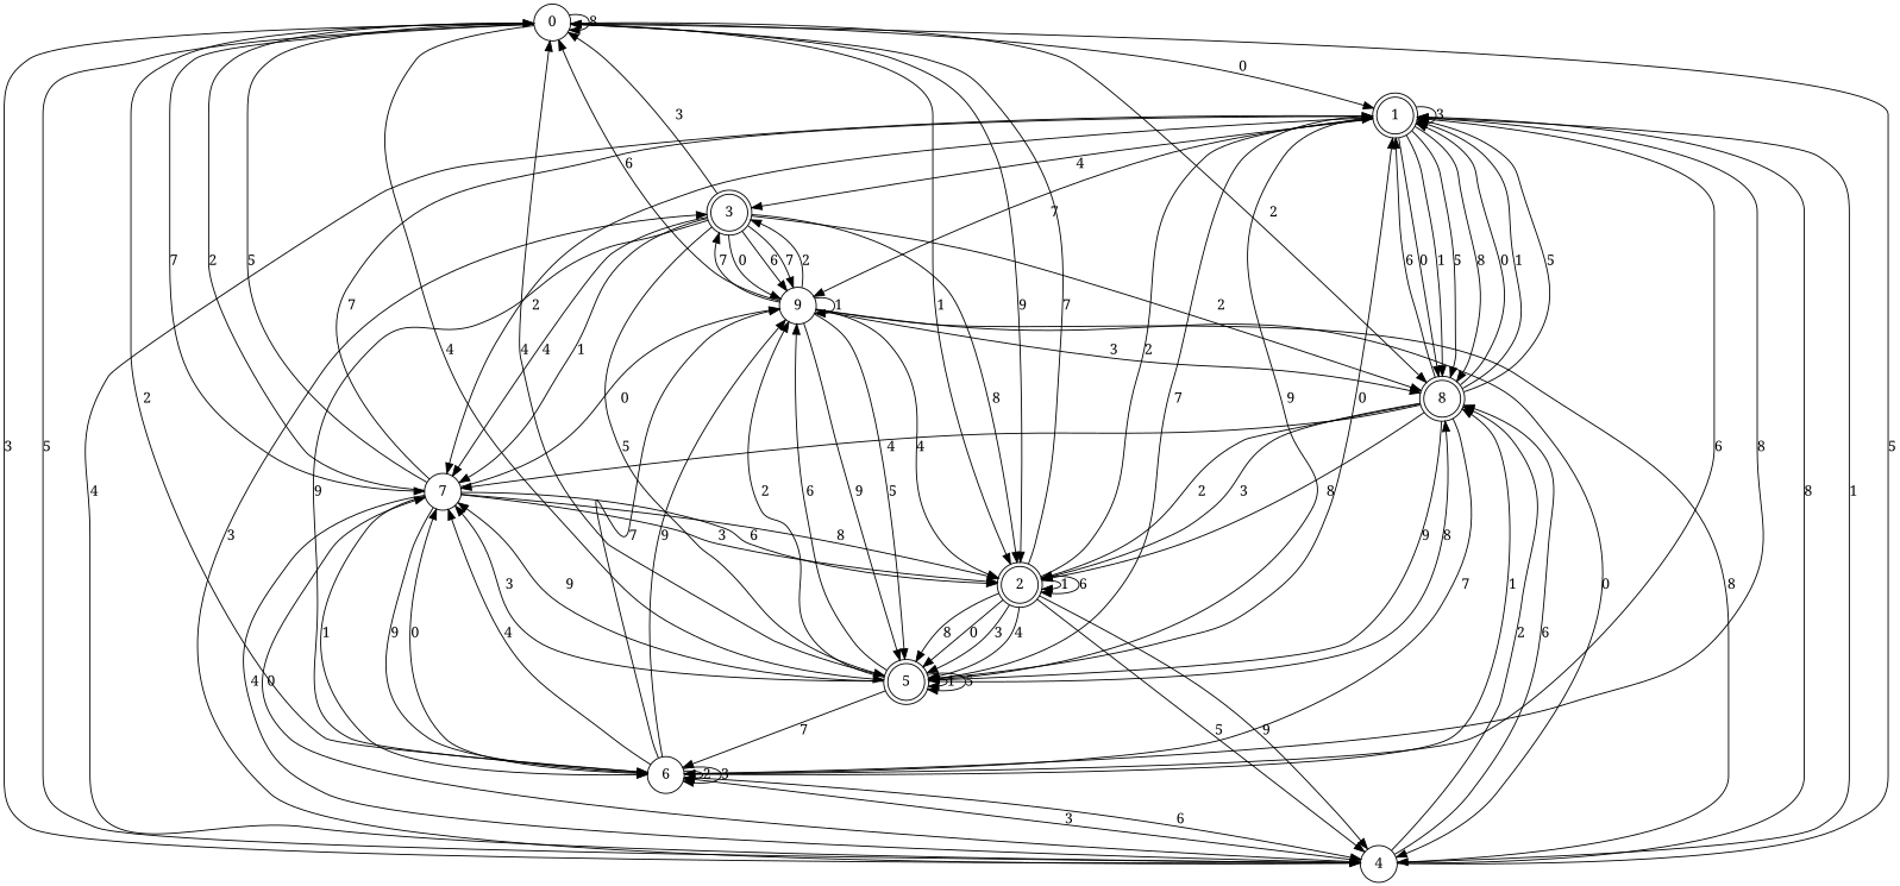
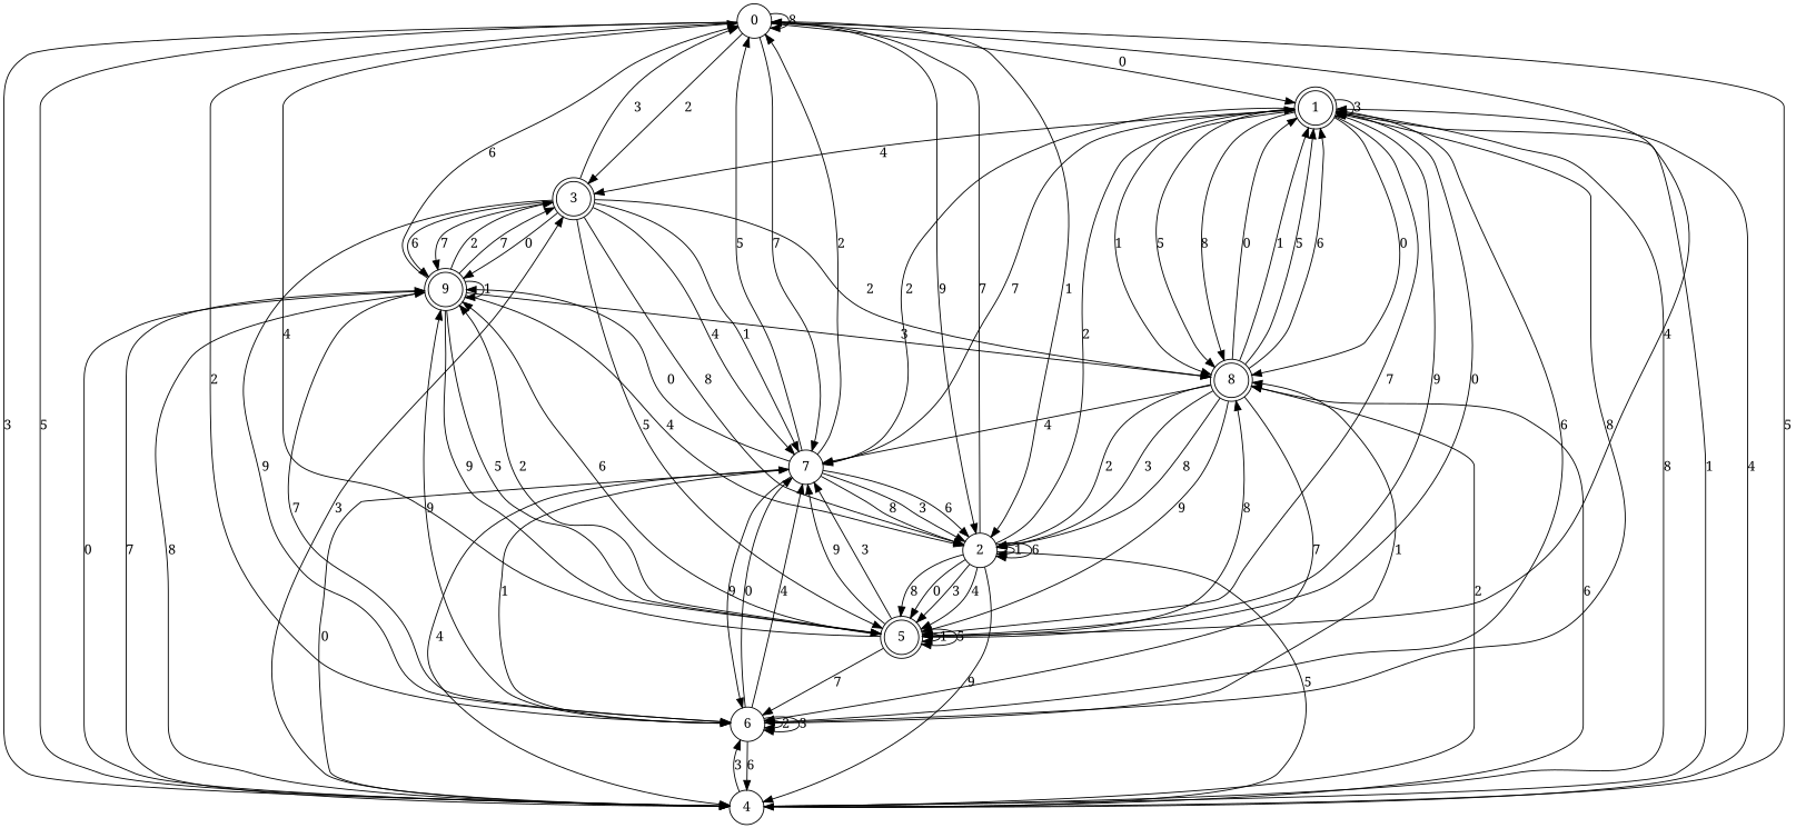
  digraph {
    fontname="Noto Serif"
    node [fontname="Noto Serif" shape=doublecircle]
    edge [fontname="Noto Serif"]
    n1 [label=0 shape=circle]
    n2 [label=1]
-   n3 [label=2]
+   n3 [label=2 shape=circle]
    n4 [label=3]
    n5 [label=4 shape=circle]
    n6 [label=5]
    n7 [label=6 shape=circle]
    n8 [label=7 shape=circle]
    n9 [label=8]
-   n10 [label=9 shape=circle]
+   n10 [label=9]
    n1 -> n1 [label=8]
    n1 -> n2 [label=0]
    n1 -> n3 [label=1]
    n1 -> n3 [label=9]
-   n1 -> n9 [label=2]
+   n1 -> n4 [label=2]
    n1 -> n5 [label=3]
    n1 -> n5 [label=5]
    n1 -> n6 [label=4]
    n1 -> n7 [label=2]
    n1 -> n8 [label=7]
    n2 -> n2 [label=3]
    n2 -> n4 [label=4]
    n2 -> n6 [label=7]
    n2 -> n6 [label=9]
    n2 -> n7 [label=6]
    n2 -> n8 [label=2]
    n2 -> n9 [label=0]
    n2 -> n9 [label=1]
    n2 -> n9 [label=5]
    n2 -> n9 [label=8]
    n3 -> n1 [label=7]
    n3 -> n2 [label=2]
    n3 -> n3 [label=1]
    n3 -> n3 [label=6]
    n3 -> n5 [label=5]
    n3 -> n5 [label=9]
    n3 -> n6 [label=0]
    n3 -> n6 [label=3]
    n3 -> n6 [label=4]
    n3 -> n6 [label=8]
    n4 -> n1 [label=3]
    n4 -> n3 [label=8]
    n4 -> n6 [label=5]
    n4 -> n7 [label=9]
    n4 -> n8 [label=1]
    n4 -> n8 [label=4]
    n4 -> n9 [label=2]
    n4 -> n10 [label=0]
    n4 -> n10 [label=6]
    n4 -> n10 [label=7]
    n5 -> n1 [label=5]
    n5 -> n2 [label=1]
    n5 -> n2 [label=4]
    n5 -> n2 [label=8]
    n5 -> n4 [label=3]
    n5 -> n7 [label=3]
    n5 -> n8 [label=0]
    n5 -> n9 [label=2]
    n5 -> n9 [label=6]
-   n2 -> n10 [label=7]
+   n5 -> n10 [label=7]
    n6 -> n1 [label=4]
    n6 -> n2 [label=0]
    n6 -> n6 [label=1]
    n6 -> n6 [label=5]
    n6 -> n7 [label=7]
    n6 -> n8 [label=3]
    n6 -> n8 [label=9]
    n6 -> n9 [label=8]
    n6 -> n10 [label=2]
    n6 -> n10 [label=6]
    n7 -> n2 [label=8]
    n7 -> n5 [label=6]
    n7 -> n7 [label=2]
    n7 -> n7 [label=3]
    n7 -> n8 [label=0]
    n7 -> n8 [label=4]
    n7 -> n9 [label=1]
    n7 -> n10 [label=7]
    n7 -> n10 [label=9]
    n8 -> n1 [label=2]
    n8 -> n1 [label=5]
    n8 -> n2 [label=7]
    n8 -> n3 [label=3]
    n8 -> n3 [label=6]
    n8 -> n3 [label=8]
    n8 -> n5 [label=4]
    n8 -> n7 [label=1]
    n8 -> n7 [label=9]
    n8 -> n10 [label=0]
    n9 -> n2 [label=0]
    n9 -> n2 [label=1]
    n9 -> n2 [label=5]
    n9 -> n2 [label=6]
    n9 -> n3 [label=2]
    n9 -> n3 [label=3]
    n9 -> n3 [label=8]
    n9 -> n6 [label=9]
    n9 -> n7 [label=7]
    n9 -> n8 [label=4]
    n10 -> n1 [label=6]
    n10 -> n3 [label=4]
    n10 -> n4 [label=2]
    n10 -> n4 [label=7]
    n10 -> n5 [label=0]
    n10 -> n5 [label=8]
    n10 -> n6 [label=5]
    n10 -> n6 [label=9]
    n10 -> n9 [label=3]
    n10 -> n10 [label=1]
  }
